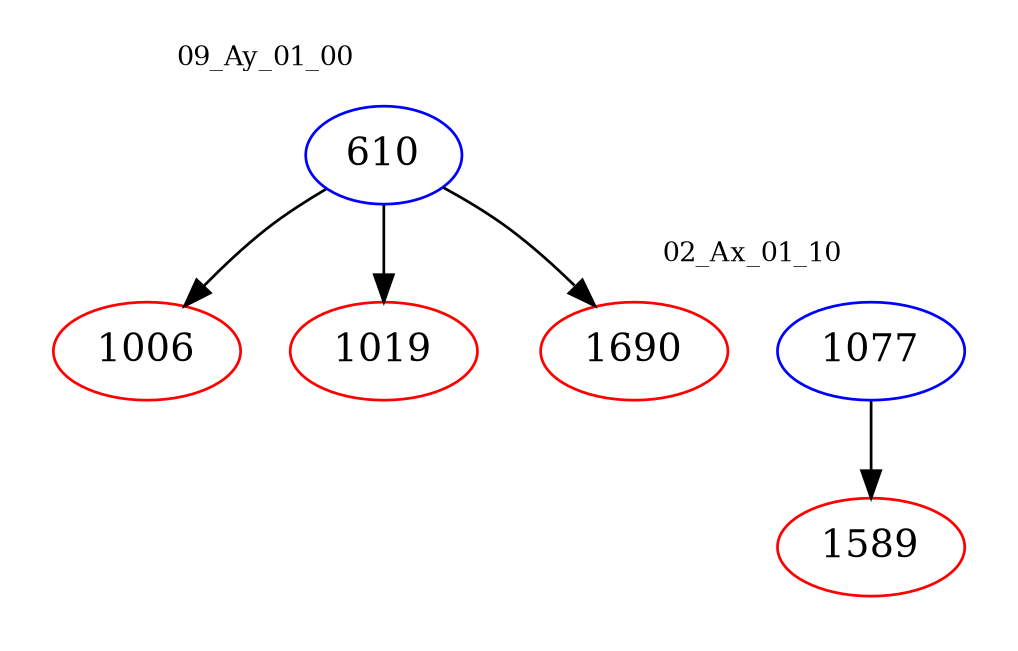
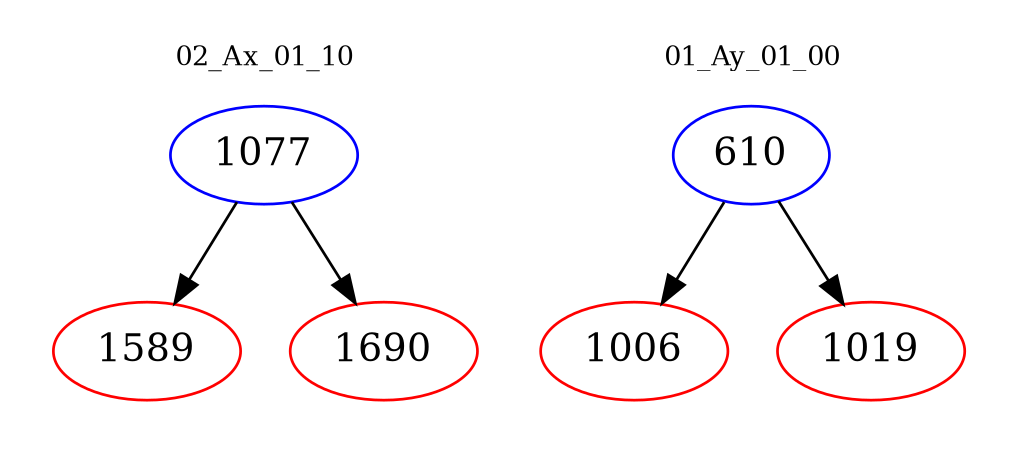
  digraph {
    node [color=red]
    edge [color=black]
    n1 [color=blue label=1077]
    n2 [label=1589]
    n3 [label=1690]
    n4 [color=blue label=610]
    n5 [label=1006]
    n6 [label=1019]
    subgraph cluster_1 {
      color=white
      fontsize=10
      label="02_Ax_01_10"
      n1
      n2
      n3
    }
    subgraph cluster_2 {
      color=white
      fontsize=10
-     label="09_Ay_01_00"
+     label="01_Ay_01_00"
      n4
      n5
      n6
    }
    n1 -> n2
-   n4 -> n3
+   n1 -> n3
    n4 -> n5
    n4 -> n6
  }
